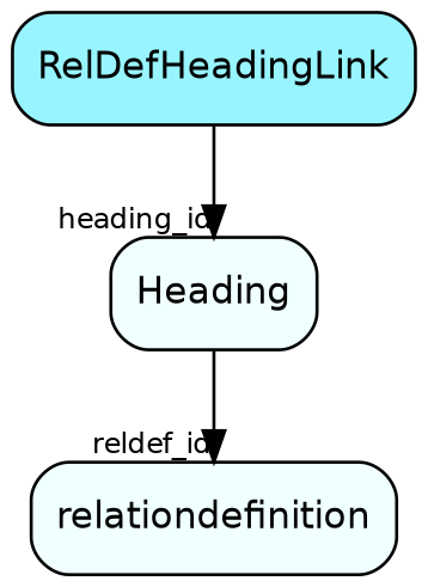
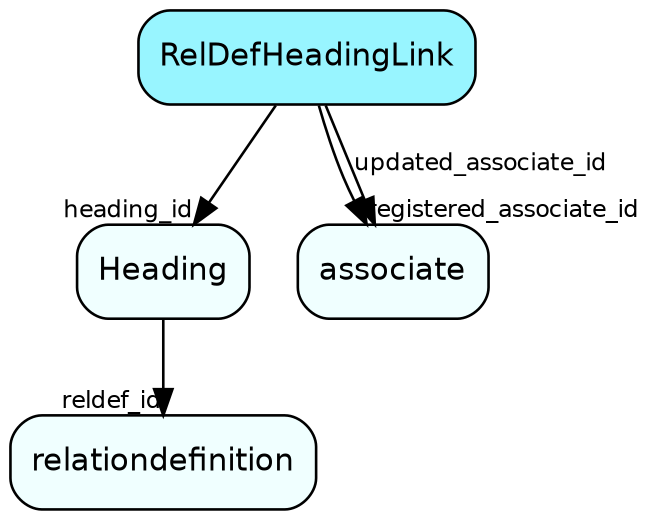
  digraph {
    node [fillcolor=azure1 fontname=Helvetica fontsize=12 shape=box style="rounded, filled"]
    edge [fontname=Helvetica fontsize=9]
    RelDefHeadingLink [fillcolor=cadetblue1]
    Heading
+   associate
    relationdefinition
    RelDefHeadingLink -> Heading [headlabel=heading_id]
+   RelDefHeadingLink -> associate [headlabel=registered_associate_id]
+   RelDefHeadingLink -> associate [label=updated_associate_id]
    Heading -> relationdefinition [headlabel=reldef_id]
  }
